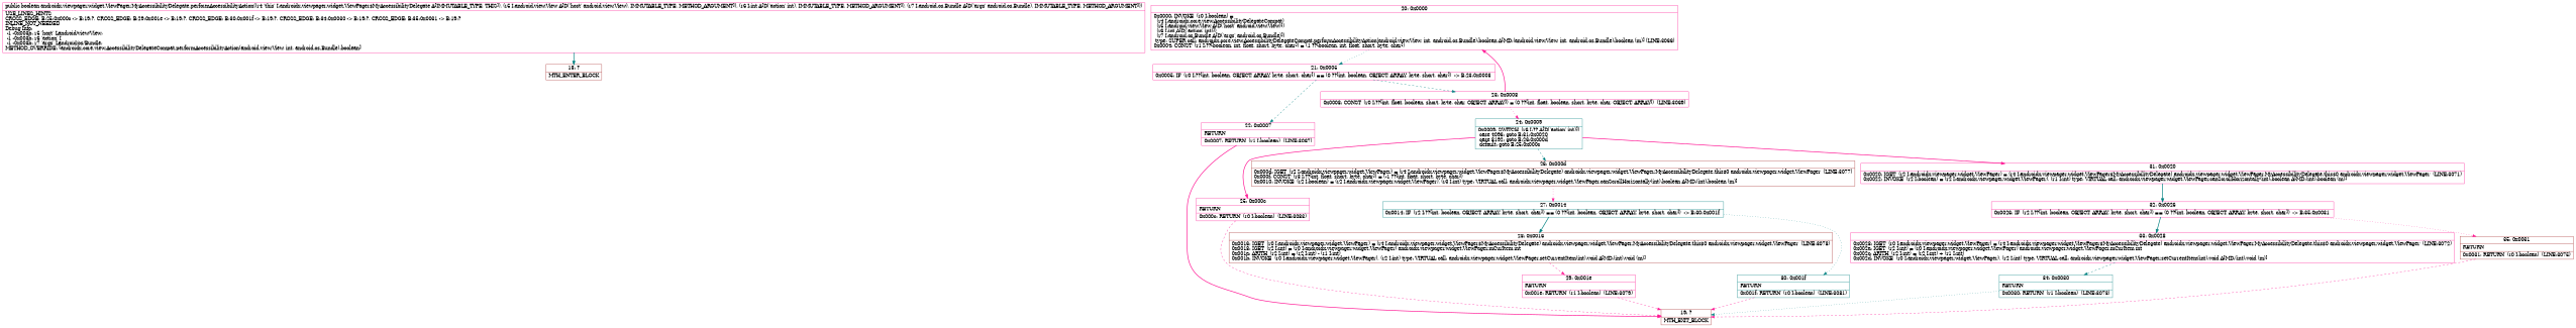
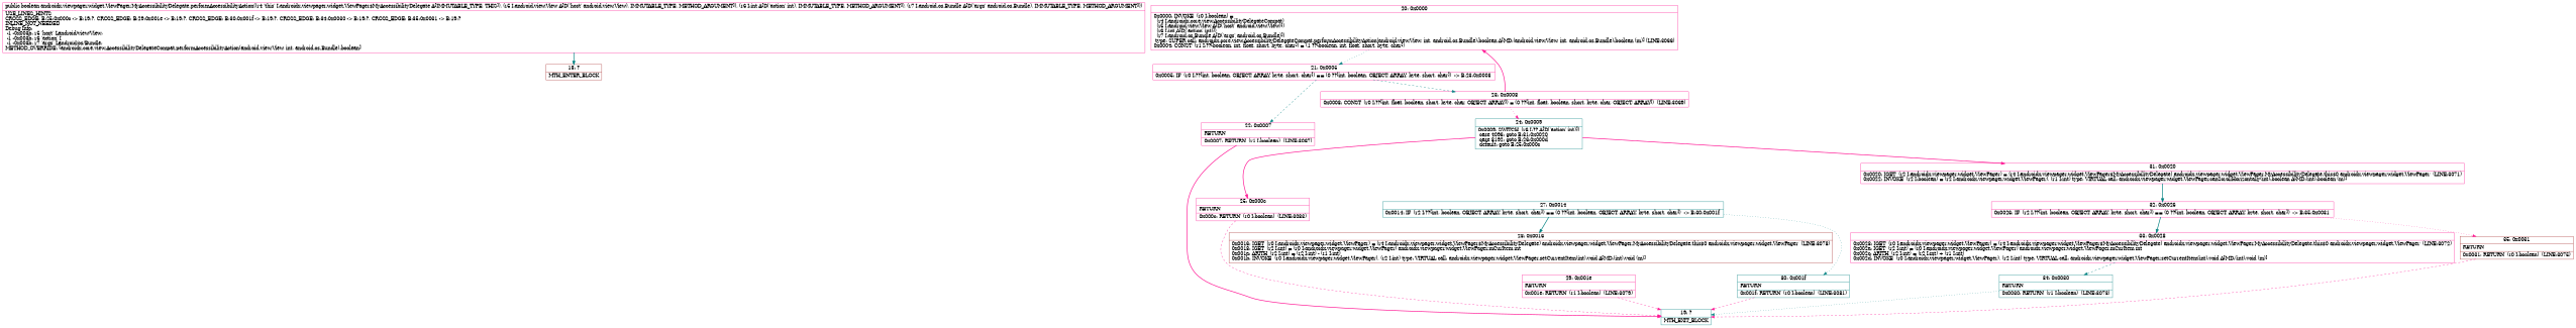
  digraph {
    node [color=deeppink shape=record]
    edge [color=deeppink style=dashed]
    n1 [color=brown label="{18\:\ ?|MTH_ENTER_BLOCK\l}"]
    n2 [label="{20\:\ 0x0000|0x0000: INVOKE  (r0 I:boolean) = \l  (r4 I:androidx.core.view.AccessibilityDelegateCompat)\l  (r5 I:android.view.View A[D('host' android.view.View)])\l  (r6 I:int A[D('action' int)])\l  (r7 I:android.os.Bundle A[D('args' android.os.Bundle)])\l type: SUPER call: androidx.core.view.AccessibilityDelegateCompat.performAccessibilityAction(android.view.View, int, android.os.Bundle):boolean A[MD:(android.view.View, int, android.os.Bundle):boolean (m)] (LINE:3066)\l0x0004: CONST  (r1 I:??[boolean, int, float, short, byte, char]) = (1 ??[boolean, int, float, short, byte, char]) \l}"]
    n3 [label="{21\:\ 0x0005|0x0005: IF  (r0 I:??[int, boolean, OBJECT, ARRAY, byte, short, char]) == (0 ??[int, boolean, OBJECT, ARRAY, byte, short, char])  \-\> B:23:0x0008 \l}"]
    n4 [label="{22\:\ 0x0007|RETURN\l|0x0007: RETURN  (r1 I:boolean)  (LINE:3067)\l}"]
    n5 [label="{23\:\ 0x0008|0x0008: CONST  (r0 I:??[int, float, boolean, short, byte, char, OBJECT, ARRAY]) = (0 ??[int, float, boolean, short, byte, char, OBJECT, ARRAY])  (LINE:3069)\l}"]
-   n6 [color=brown label="{19\:\ ?|MTH_EXIT_BLOCK\l}"]
+   n6 [color=teal label="{19\:\ ?|MTH_EXIT_BLOCK\l}"]
    n7 [color=teal label="{24\:\ 0x0009|0x0009: SWITCH  (r6 I:?? A[D('action' int)])\l case 4096: goto B:31:0x0020\l case 8192: goto B:26:0x000d\l default: goto B:25:0x000c \l}"]
    n8 [label="{25\:\ 0x000c|RETURN\l|0x000c: RETURN  (r0 I:boolean)  (LINE:3083)\l}"]
-   n9 [color=brown label="{26\:\ 0x000d|0x000d: IGET  (r2 I:androidx.viewpager.widget.ViewPager) = (r4 I:androidx.viewpager.widget.ViewPager$MyAccessibilityDelegate) androidx.viewpager.widget.ViewPager.MyAccessibilityDelegate.this$0 androidx.viewpager.widget.ViewPager  (LINE:3077)\l0x000f: CONST  (r3 I:??[int, float, short, byte, char]) = (\-1 ??[int, float, short, byte, char]) \l0x0010: INVOKE  (r2 I:boolean) = (r2 I:androidx.viewpager.widget.ViewPager), (r3 I:int) type: VIRTUAL call: androidx.viewpager.widget.ViewPager.canScrollHorizontally(int):boolean A[MD:(int):boolean (m)]\l}"]
    n10 [label="{31\:\ 0x0020|0x0020: IGET  (r2 I:androidx.viewpager.widget.ViewPager) = (r4 I:androidx.viewpager.widget.ViewPager$MyAccessibilityDelegate) androidx.viewpager.widget.ViewPager.MyAccessibilityDelegate.this$0 androidx.viewpager.widget.ViewPager  (LINE:3071)\l0x0022: INVOKE  (r2 I:boolean) = (r2 I:androidx.viewpager.widget.ViewPager), (r1 I:int) type: VIRTUAL call: androidx.viewpager.widget.ViewPager.canScrollHorizontally(int):boolean A[MD:(int):boolean (m)]\l}"]
    n11 [color=teal label="{27\:\ 0x0014|0x0014: IF  (r2 I:??[int, boolean, OBJECT, ARRAY, byte, short, char]) == (0 ??[int, boolean, OBJECT, ARRAY, byte, short, char])  \-\> B:30:0x001f \l}"]
    n12 [label="{32\:\ 0x0026|0x0026: IF  (r2 I:??[int, boolean, OBJECT, ARRAY, byte, short, char]) == (0 ??[int, boolean, OBJECT, ARRAY, byte, short, char])  \-\> B:35:0x0031 \l}"]
    n13 [color=brown label="{28\:\ 0x0016|0x0016: IGET  (r0 I:androidx.viewpager.widget.ViewPager) = (r4 I:androidx.viewpager.widget.ViewPager$MyAccessibilityDelegate) androidx.viewpager.widget.ViewPager.MyAccessibilityDelegate.this$0 androidx.viewpager.widget.ViewPager  (LINE:3078)\l0x0018: IGET  (r2 I:int) = (r0 I:androidx.viewpager.widget.ViewPager) androidx.viewpager.widget.ViewPager.mCurItem int \l0x001a: ARITH  (r2 I:int) = (r2 I:int) \- (r1 I:int) \l0x001b: INVOKE  (r0 I:androidx.viewpager.widget.ViewPager), (r2 I:int) type: VIRTUAL call: androidx.viewpager.widget.ViewPager.setCurrentItem(int):void A[MD:(int):void (m)]\l}"]
    n14 [color=teal label="{30\:\ 0x001f|RETURN\l|0x001f: RETURN  (r0 I:boolean)  (LINE:3081)\l}"]
    n15 [label="{29\:\ 0x001e|RETURN\l|0x001e: RETURN  (r1 I:boolean)  (LINE:3079)\l}"]
    n16 [label="{33\:\ 0x0028|0x0028: IGET  (r0 I:androidx.viewpager.widget.ViewPager) = (r4 I:androidx.viewpager.widget.ViewPager$MyAccessibilityDelegate) androidx.viewpager.widget.ViewPager.MyAccessibilityDelegate.this$0 androidx.viewpager.widget.ViewPager  (LINE:3072)\l0x002a: IGET  (r2 I:int) = (r0 I:androidx.viewpager.widget.ViewPager) androidx.viewpager.widget.ViewPager.mCurItem int \l0x002c: ARITH  (r2 I:int) = (r2 I:int) + (r1 I:int) \l0x002d: INVOKE  (r0 I:androidx.viewpager.widget.ViewPager), (r2 I:int) type: VIRTUAL call: androidx.viewpager.widget.ViewPager.setCurrentItem(int):void A[MD:(int):void (m)]\l}"]
    n17 [color=brown label="{35\:\ 0x0031|RETURN\l|0x0031: RETURN  (r0 I:boolean)  (LINE:3075)\l}"]
    n18 [color=teal label="{34\:\ 0x0030|RETURN\l|0x0030: RETURN  (r1 I:boolean)  (LINE:3073)\l}"]
    n19 [label="{public boolean androidx.viewpager.widget.ViewPager.MyAccessibilityDelegate.performAccessibilityAction((r4 'this' I:androidx.viewpager.widget.ViewPager$MyAccessibilityDelegate A[IMMUTABLE_TYPE, THIS]), (r5 I:android.view.View A[D('host' android.view.View), IMMUTABLE_TYPE, METHOD_ARGUMENT]), (r6 I:int A[D('action' int), IMMUTABLE_TYPE, METHOD_ARGUMENT]), (r7 I:android.os.Bundle A[D('args' android.os.Bundle), IMMUTABLE_TYPE, METHOD_ARGUMENT]))  | USE_LINES_HINTS\lCROSS_EDGE: B:25:0x000c \-\> B:19:?, CROSS_EDGE: B:29:0x001e \-\> B:19:?, CROSS_EDGE: B:30:0x001f \-\> B:19:?, CROSS_EDGE: B:34:0x0030 \-\> B:19:?, CROSS_EDGE: B:35:0x0031 \-\> B:19:?\lINLINE_NOT_NEEDED\lDebug Info:\l  \-1 \-0x003b: r5 'host' Landroid\/view\/View;\l  \-1 \-0x003b: r6 'action' I\l  \-1 \-0x003b: r7 'args' Landroid\/os\/Bundle;\lMETHOD_OVERRIDE: [androidx.core.view.AccessibilityDelegateCompat.performAccessibilityAction(android.view.View, int, android.os.Bundle):boolean]\l}"]
    n2 -> n3 [color=teal style=dotted]
    n3 -> n4 [color=teal]
    n3 -> n5 [color=teal]
    n4 -> n6 [style=bold]
    n5 -> n2 [style=bold]
    n5 -> n7 [style=dotted]
    n7 -> n8 [style=bold]
-   n7 -> n9 [color=teal]
    n7 -> n10 [style=bold]
    n8 -> n6
-   n9 -> n11 [style=dotted]
    n10 -> n12 [color=teal style=bold]
    n11 -> n13 [color=teal style=bold]
    n11 -> n14 [color=teal style=dotted]
    n12 -> n16 [color=teal style=bold]
    n12 -> n17 [style=dotted]
-   n13 -> n15
    n14 -> n6
    n15 -> n6
    n16 -> n18 [color=teal]
    n17 -> n6
    n18 -> n6 [color=teal style=dotted]
    n19 -> n1 [color=teal style=bold]
  }
